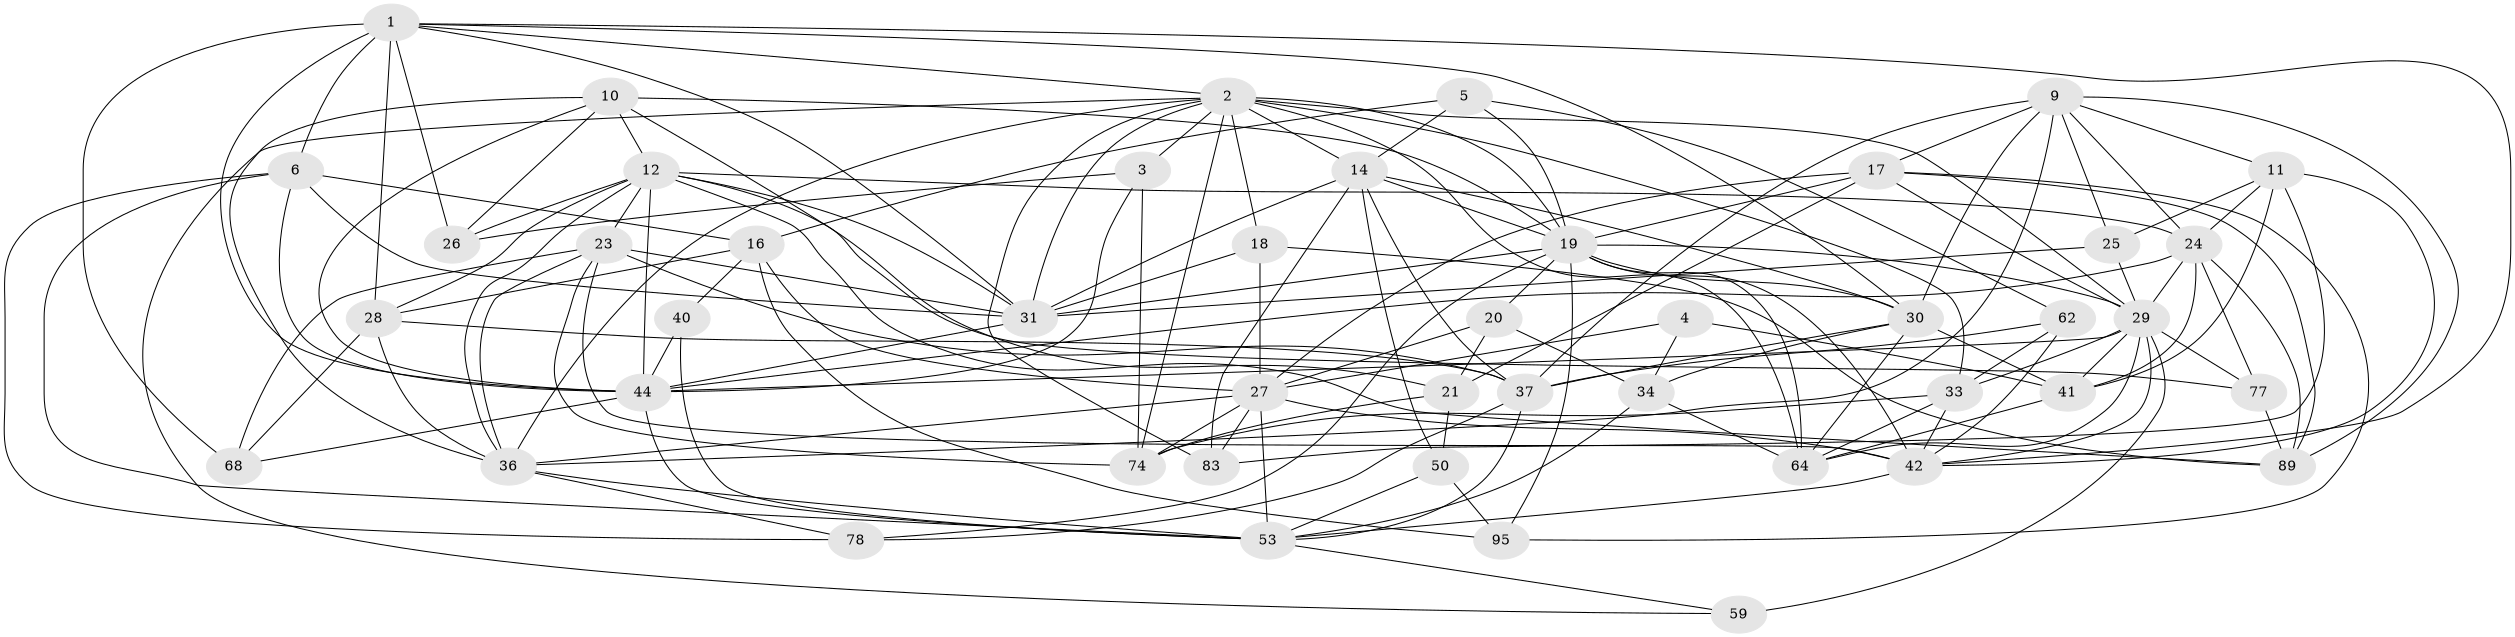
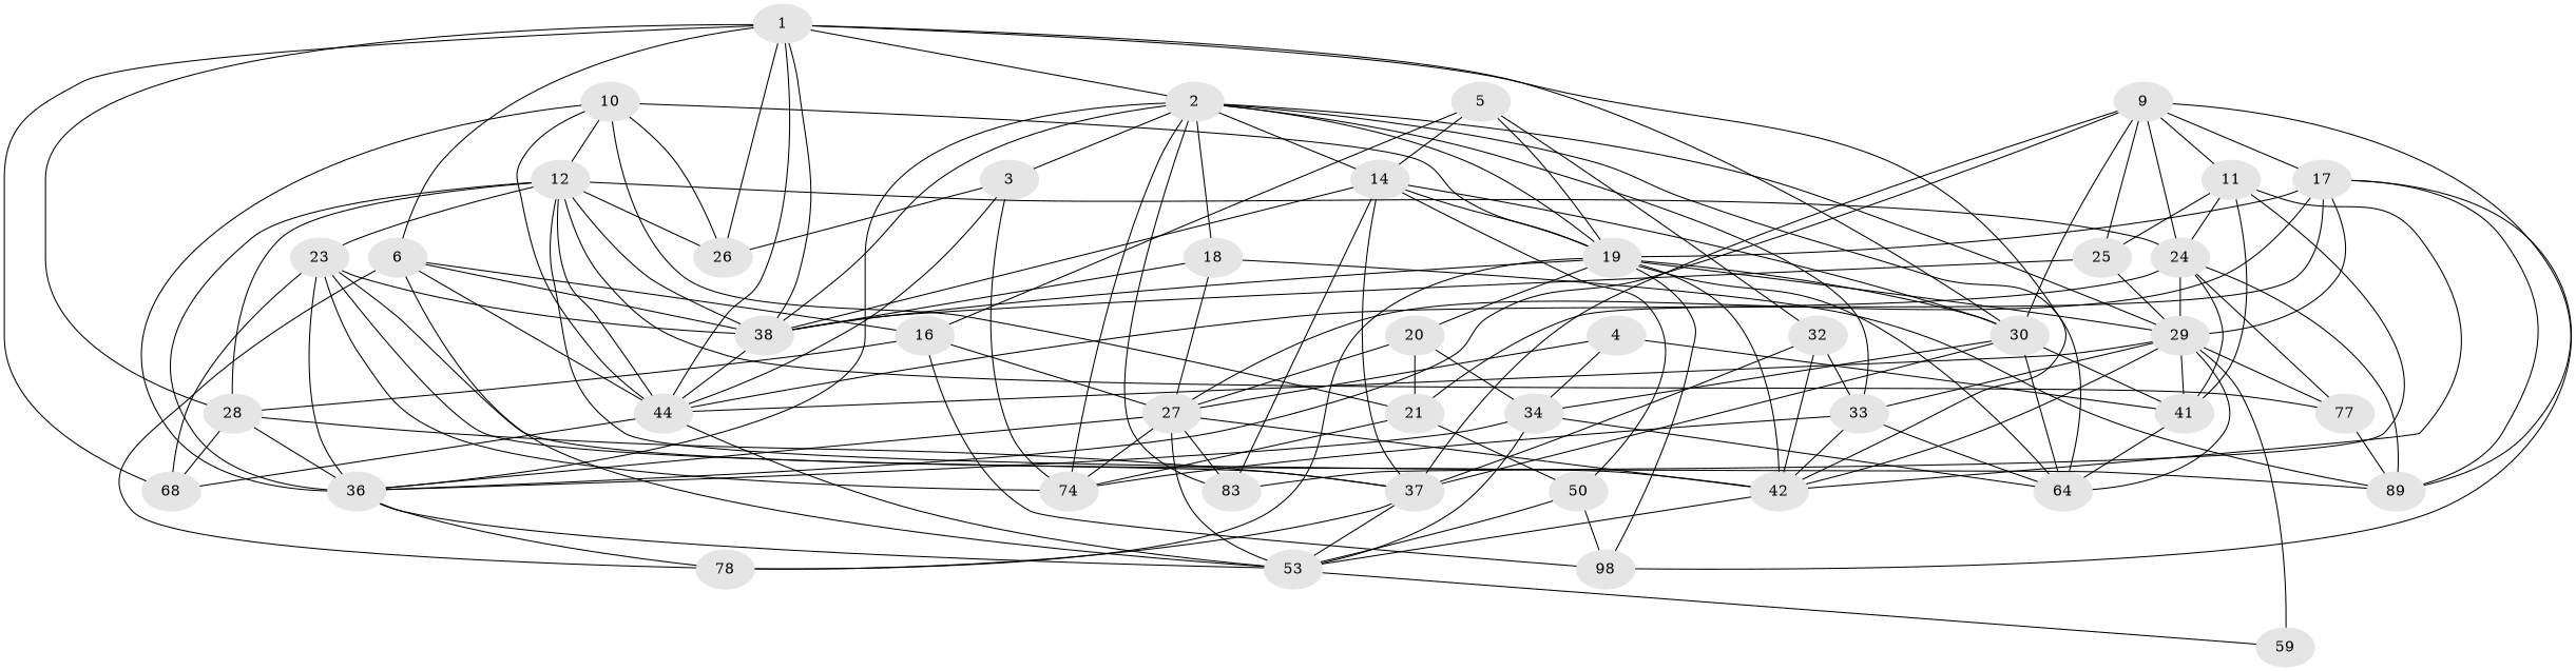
  graph {
    node [color=gray90 style=filled]
    1 [super="+66+81+65"]
    2 [super="+8+90+13"]
    6 [super="+7"]
    26
    28 [super="+58"]
    30 [super="+69+63"]
-   31 [super="+96+52"]
+   31 [super="+96+52" label=38]
    42 [super="+107+103"]
    44 [super="+109+47+94"]
    68
    3
    14 [super="+87+38"]
    18
    19 [super="+79+85"]
    29 [super="+35"]
    33 [super="+67"]
    36 [super="+102+82+62"]
    59
    64 [super="+110"]
    74 [super="+91"]
    83
    16 [super="+43"]
    53 [super="+56+100+55"]
    78
    37 [super="+71"]
    34 [super="+86"]
    41 [super="+57"]
    50
    27 [super="+49+46"]
    89 [super="+104"]
-   98 [label=95]
+   98
    20
    77
    4
    5
-   32 [label=62]
-   40
+   32
    9 [super="+45+70"]
    11 [super="+72"]
    17 [super="+73"]
    24 [super="+54+105"]
    25
    21 [super="+61"]
    10 [super="+22"]
    12 [super="+15+92+80"]
    23 [super="+108+39"]
    1 -- 2
    1 -- 6
    1 -- 26
    1 -- 28
    1 -- 30
    1 -- 31
    1 -- 42
    1 -- 44 [weight=2]
    1 -- 68
    2 -- 31
    2 -- 3
    2 -- 14
    2 -- 18
    2 -- 19
    2 -- 29
    2 -- 33
    2 -- 36
-   2 -- 59
    2 -- 64 [weight=2]
    2 -- 74
    2 -- 83
    6 -- 31
    6 -- 44
    6 -- 16
    6 -- 53
    6 -- 78
    28 -- 68
    28 -- 36
    28 -- 37
    30 -- 64
    30 -- 37
    30 -- 34
    30 -- 41
    31 -- 44
    42 -- 53
    44 -- 68
    44 -- 53
    3 -- 26
    3 -- 44
    3 -- 74
    14 -- 30
    14 -- 31
    14 -- 19
    14 -- 83
    14 -- 37
    14 -- 50
    18 -- 31
    18 -- 27
    18 -- 89
    19 -- 30
    19 -- 31
    19 -- 42 [weight=2]
    19 -- 29
    19 -- 64
    19 -- 78
    19 -- 98
    19 -- 20
    29 -- 42
    29 -- 44
    29 -- 33
    29 -- 59 [weight=2]
    29 -- 64
    29 -- 41
    29 -- 77
    33 -- 42
    33 -- 64
    33 -- 74
    36 -- 53
    36 -- 78
    16 -- 28
    16 -- 27
    16 -- 98
-   16 -- 40
    53 -- 59
    37 -- 53
    37 -- 78
+   34 -- 36
    34 -- 64
    34 -- 53
    41 -- 64
    50 -- 53
    50 -- 98
    27 -- 42
    27 -- 36
    27 -- 74
    27 -- 83
    27 -- 53 [weight=2]
    20 -- 34
    20 -- 27
    20 -- 21
    77 -- 89
    4 -- 34
    4 -- 41
    4 -- 27 [weight=2]
    5 -- 14
    5 -- 19
    5 -- 16
    5 -- 32
    32 -- 42
    32 -- 33
    32 -- 37
-   40 -- 44
-   40 -- 53 [weight=2]
    9 -- 30
    9 -- 36
    9 -- 37
    9 -- 89
    9 -- 11
    9 -- 17
    9 -- 24
    9 -- 25
    11 -- 42
    11 -- 83
    11 -- 41
    11 -- 24
    11 -- 25
    17 -- 19
    17 -- 29
    17 -- 27
    17 -- 89
    17 -- 98
    17 -- 21 [weight=2]
    24 -- 44
    24 -- 29
    24 -- 41
    24 -- 89
    24 -- 77
    25 -- 31
    25 -- 29
    21 -- 74
    21 -- 50
    10 -- 26
    10 -- 44
    10 -- 19
    10 -- 36
    10 -- 21
    10 -- 12
    12 -- 26
    12 -- 28
    12 -- 31
    12 -- 44
    12 -- 36
    12 -- 89
    12 -- 77
    12 -- 24
    12 -- 23
    23 -- 31
    23 -- 42
    23 -- 68
    23 -- 36
    23 -- 74
    23 -- 37
  }
